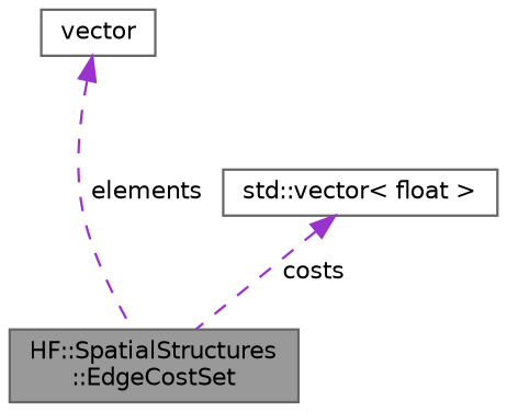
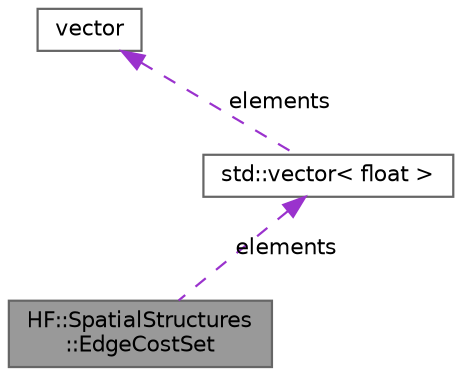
  digraph {
    node [color=gray40 fillcolor=white fontname=Helvetica fontsize=10 shape=box style=filled]
    edge [color=darkorchid3 dir=back fontname=Helvetica fontsize=10 labelfontname=Helvetica labelfontsize=10 style=dashed]
    n1 [fillcolor=grey60 fontcolor=black height=0.2 label="HF::SpatialStructures\l::EdgeCostSet" width=0.4]
    n2 [height=0.2 label="std::vector\< float \>" width=0.4]
    n3 [height=0.2 label=vector width=0.4]
-   n2 -> n1 [label=" costs"]
-   n3 -> n1 [label=" elements"]
+   n2 -> n1 [label=" elements"]
+   n3 -> n2 [label=" elements"]
  }
